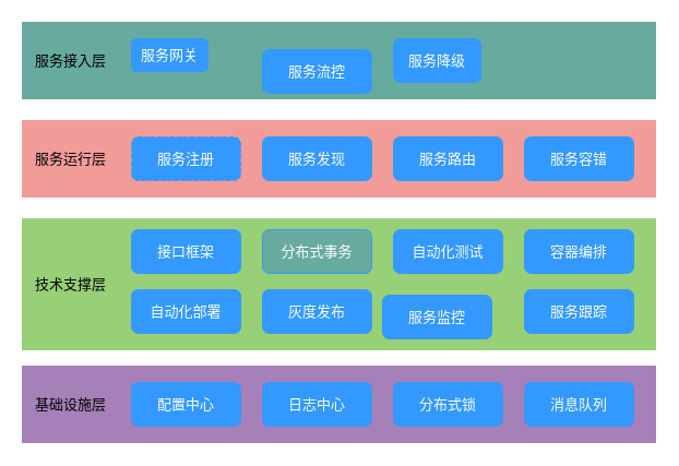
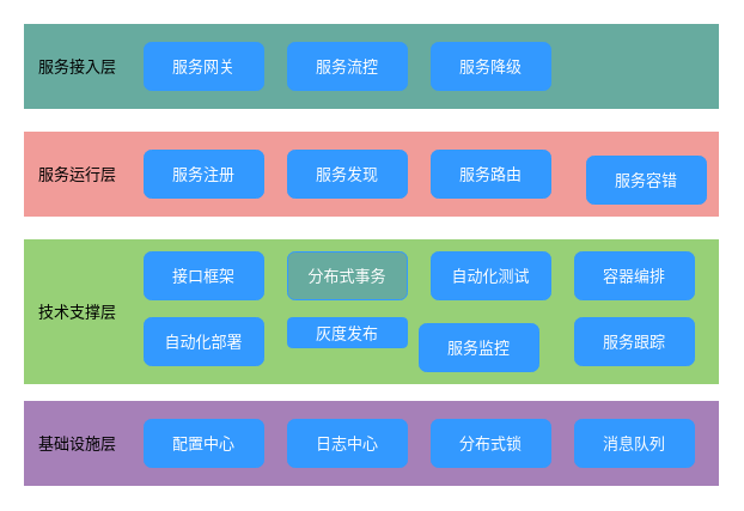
  <mxCell id="0" />
  <mxCell id="1" parent="0" />
  <mxCell id="2" value="服务接入层" style="rounded=0;whiteSpace=wrap;html=1;fontFamily=微软雅黑;fontSize=13;fontColor=#000000;strokeColor=#67AB9F;fillColor=#67AB9F;align=left;spacingLeft=10;" vertex="1" parent="1"><mxGeometry x="20" y="20" width="580" height="70" as="geometry" /></mxCell>
  <mxCell id="3" value="服务运行层" style="rounded=0;whiteSpace=wrap;html=1;fontFamily=微软雅黑;fontSize=13;fontColor=#000000;strokeColor=#F19C99;fillColor=#F19C99;align=left;spacingLeft=10;" vertex="1" parent="1"><mxGeometry x="20" y="110" width="580" height="70" as="geometry" /></mxCell>
  <mxCell id="4" value="技术支撑层" style="rounded=0;whiteSpace=wrap;html=1;fontFamily=微软雅黑;fontSize=13;fontColor=#000000;strokeColor=#97D077;fillColor=#97D077;align=left;spacingLeft=10;" vertex="1" parent="1"><mxGeometry x="20" y="200" width="580" height="120" as="geometry" /></mxCell>
  <mxCell id="5" value="基础设施层" style="rounded=0;whiteSpace=wrap;html=1;fontFamily=微软雅黑;fontSize=13;fontColor=#000000;strokeColor=#A680B8;fillColor=#A680B8;align=left;spacingLeft=10;" vertex="1" parent="1"><mxGeometry x="20" y="335" width="580" height="70" as="geometry" /></mxCell>
  <mxCell id="6" value="配置中心" style="rounded=1;whiteSpace=wrap;html=1;fontFamily=微软雅黑;fontSize=13;fillColor=#3399FF;strokeColor=#3399FF;fontColor=#FFFFFF;" vertex="1" parent="1"><mxGeometry x="120" y="350" width="100" height="40" as="geometry" /></mxCell>
  <mxCell id="7" value="日志中心" style="rounded=1;whiteSpace=wrap;html=1;fontFamily=微软雅黑;fontSize=13;fillColor=#3399FF;strokeColor=#3399FF;fontColor=#FFFFFF;" vertex="1" parent="1"><mxGeometry x="240" y="350" width="100" height="40" as="geometry" /></mxCell>
  <mxCell id="8" value="分布式锁" style="rounded=1;whiteSpace=wrap;html=1;fontFamily=微软雅黑;fontSize=13;fillColor=#3399FF;strokeColor=#3399FF;fontColor=#FFFFFF;" vertex="1" parent="1"><mxGeometry x="360" y="350" width="100" height="40" as="geometry" /></mxCell>
  <mxCell id="9" value="消息队列" style="rounded=1;whiteSpace=wrap;html=1;fontFamily=微软雅黑;fontSize=13;fillColor=#3399FF;strokeColor=#3399FF;fontColor=#FFFFFF;" vertex="1" parent="1"><mxGeometry x="480" y="350" width="100" height="40" as="geometry" /></mxCell>
  <mxCell id="10" value="自动化部署" style="rounded=1;whiteSpace=wrap;html=1;fontFamily=微软雅黑;fontSize=13;fillColor=#3399FF;strokeColor=#3399FF;fontColor=#FFFFFF;" vertex="1" parent="1"><mxGeometry x="120" y="265" width="100" height="40" as="geometry" /></mxCell>
- <mxCell id="11" value="灰度发布" style="rounded=1;whiteSpace=wrap;html=1;fontFamily=微软雅黑;fontSize=13;fillColor=#3399FF;strokeColor=#3399FF;fontColor=#FFFFFF;" vertex="1" parent="1"><mxGeometry x="240" y="265" width="100" height="40" as="geometry" /></mxCell>
+ <mxCell id="11" value="灰度发布" style="rounded=1;whiteSpace=wrap;html=1;fontFamily=微软雅黑;fontSize=13;fillColor=#3399FF;strokeColor=#3399FF;fontColor=#FFFFFF;" vertex="1" parent="1"><mxGeometry x="240" y="265" width="100" height="25" as="geometry" /></mxCell>
  <mxCell id="12" value="服务监控" style="rounded=1;whiteSpace=wrap;html=1;fontFamily=微软雅黑;fontSize=13;fillColor=#3399FF;strokeColor=#3399FF;fontColor=#FFFFFF;" vertex="1" parent="1"><mxGeometry x="350" y="270" width="100" height="40" as="geometry" /></mxCell>
  <mxCell id="13" value="服务跟踪" style="rounded=1;whiteSpace=wrap;html=1;fontFamily=微软雅黑;fontSize=13;fillColor=#3399FF;strokeColor=#3399FF;fontColor=#FFFFFF;" vertex="1" parent="1"><mxGeometry x="480" y="265" width="100" height="40" as="geometry" /></mxCell>
  <mxCell id="14" value="接口框架" style="rounded=1;whiteSpace=wrap;html=1;fontFamily=微软雅黑;fontSize=13;fillColor=#3399FF;strokeColor=#3399FF;fontColor=#FFFFFF;" vertex="1" parent="1"><mxGeometry x="120" y="210" width="100" height="40" as="geometry" /></mxCell>
  <mxCell id="15" value="分布式事务" style="rounded=1;whiteSpace=wrap;html=1;fontFamily=微软雅黑;fontSize=13;fillColor=#67ab9f;strokeColor=#3399FF;fontColor=#FFFFFF;" vertex="1" parent="1"><mxGeometry x="240" y="210" width="100" height="40" as="geometry" /></mxCell>
  <mxCell id="16" value="自动化测试" style="rounded=1;whiteSpace=wrap;html=1;fontFamily=微软雅黑;fontSize=13;fillColor=#3399FF;strokeColor=#3399FF;fontColor=#FFFFFF;" vertex="1" parent="1"><mxGeometry x="360" y="210" width="100" height="40" as="geometry" /></mxCell>
  <mxCell id="17" value="容器编排" style="rounded=1;whiteSpace=wrap;html=1;fontFamily=微软雅黑;fontSize=13;fillColor=#3399FF;strokeColor=#3399FF;fontColor=#FFFFFF;" vertex="1" parent="1"><mxGeometry x="480" y="210" width="100" height="40" as="geometry" /></mxCell>
- <mxCell id="18" value="服务注册" style="rounded=1;whiteSpace=wrap;html=1;fontFamily=微软雅黑;fontSize=13;fillColor=#3399FF;strokeColor=#3399FF;fontColor=#FFFFFF;dashed=1;" vertex="1" parent="1"><mxGeometry x="120" y="125" width="100" height="40" as="geometry" /></mxCell>
+ <mxCell id="18" value="服务注册" style="rounded=1;whiteSpace=wrap;html=1;fontFamily=微软雅黑;fontSize=13;fillColor=#3399FF;strokeColor=#3399FF;fontColor=#FFFFFF;" vertex="1" parent="1"><mxGeometry x="120" y="125" width="100" height="40" as="geometry" /></mxCell>
  <mxCell id="19" value="服务发现" style="rounded=1;whiteSpace=wrap;html=1;fontFamily=微软雅黑;fontSize=13;fillColor=#3399FF;strokeColor=#3399FF;fontColor=#FFFFFF;" vertex="1" parent="1"><mxGeometry x="240" y="125" width="100" height="40" as="geometry" /></mxCell>
  <mxCell id="20" value="服务路由" style="rounded=1;whiteSpace=wrap;html=1;fontFamily=微软雅黑;fontSize=13;fillColor=#3399FF;strokeColor=#3399FF;fontColor=#FFFFFF;" vertex="1" parent="1"><mxGeometry x="360" y="125" width="100" height="40" as="geometry" /></mxCell>
- <mxCell id="21" value="服务容错" style="rounded=1;whiteSpace=wrap;html=1;fontFamily=微软雅黑;fontSize=13;fillColor=#3399FF;strokeColor=#3399FF;fontColor=#FFFFFF;" vertex="1" parent="1"><mxGeometry x="480" y="125" width="100" height="40" as="geometry" /></mxCell>
- <mxCell id="22" value="服务网关" style="rounded=1;whiteSpace=wrap;html=1;fontFamily=微软雅黑;fontSize=13;fillColor=#3399FF;strokeColor=#3399FF;fontColor=#FFFFFF;" vertex="1" parent="1"><mxGeometry x="120" y="35" width="70" height="30" as="geometry" /></mxCell>
- <mxCell id="23" value="服务流控" style="rounded=1;whiteSpace=wrap;html=1;fontFamily=微软雅黑;fontSize=13;fillColor=#3399FF;strokeColor=#3399FF;fontColor=#FFFFFF;" vertex="1" parent="1"><mxGeometry x="240" y="45" width="100" height="40" as="geometry" /></mxCell>
- <mxCell id="24" value="服务降级" style="rounded=1;whiteSpace=wrap;html=1;fontFamily=微软雅黑;fontSize=13;fillColor=#3399FF;strokeColor=#3399FF;fontColor=#FFFFFF;" vertex="1" parent="1"><mxGeometry x="360" y="35" width="80" height="40" as="geometry" /></mxCell>
+ <mxCell id="21" value="服务容错" style="rounded=1;whiteSpace=wrap;html=1;fontFamily=微软雅黑;fontSize=13;fillColor=#3399FF;strokeColor=#3399FF;fontColor=#FFFFFF;" vertex="1" parent="1"><mxGeometry x="490" y="130" width="100" height="40" as="geometry" /></mxCell>
+ <mxCell id="22" value="服务网关" style="rounded=1;whiteSpace=wrap;html=1;fontFamily=微软雅黑;fontSize=13;fillColor=#3399FF;strokeColor=#3399FF;fontColor=#FFFFFF;" vertex="1" parent="1"><mxGeometry x="120" y="35" width="100" height="40" as="geometry" /></mxCell>
+ <mxCell id="23" value="服务流控" style="rounded=1;whiteSpace=wrap;html=1;fontFamily=微软雅黑;fontSize=13;fillColor=#3399FF;strokeColor=#3399FF;fontColor=#FFFFFF;" vertex="1" parent="1"><mxGeometry x="240" y="35" width="100" height="40" as="geometry" /></mxCell>
+ <mxCell id="24" value="服务降级" style="rounded=1;whiteSpace=wrap;html=1;fontFamily=微软雅黑;fontSize=13;fillColor=#3399FF;strokeColor=#3399FF;fontColor=#FFFFFF;" vertex="1" parent="1"><mxGeometry x="360" y="35" width="100" height="40" as="geometry" /></mxCell>
